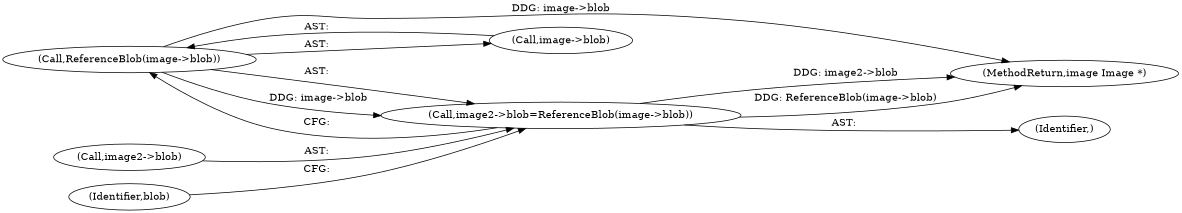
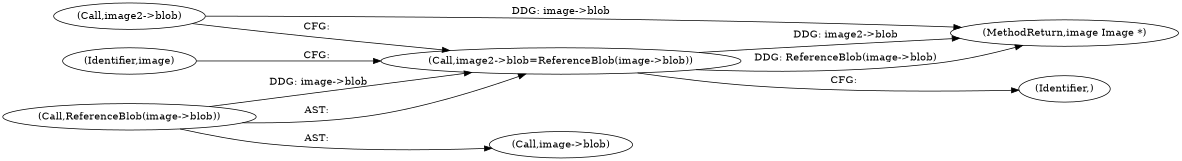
  digraph {
    rankdir=LR
    n1 [label="(Call,ReferenceBlob(image->blob))"]
    n2 [label="(Call,image2->blob=ReferenceBlob(image->blob))"]
    n3 [label="(Call,image->blob)"]
    n4 [label="(MethodReturn,image Image *)"]
    n5 [label="(Identifier,)"]
    n6 [label="(Call,image2->blob)"]
-   n7 [label="(Identifier,blob)"]
+   n7 [label="(Identifier,image)"]
    n1 -> n2 [label="AST: "]
    n1 -> n2 [label="DDG: image->blob"]
    n1 -> n3 [label="AST: "]
-   n1 -> n4 [label="DDG: image->blob"]
-   n2 -> n1 [label="CFG: "]
+   n6 -> n4 [label="DDG: image->blob"]
    n2 -> n4 [label="DDG: image2->blob"]
    n2 -> n4 [label="DDG: ReferenceBlob(image->blob)"]
-   n2 -> n5 [label="AST: "]
-   n3 -> n1 [label="AST: "]
-   n6 -> n2 [label="AST: "]
+   n2 -> n5 [label="CFG: "]
+   n6 -> n2 [label="CFG: "]
    n7 -> n2 [label="CFG: "]
  }
